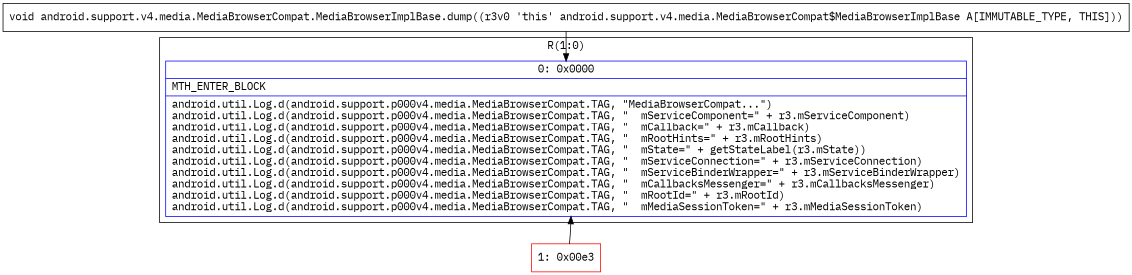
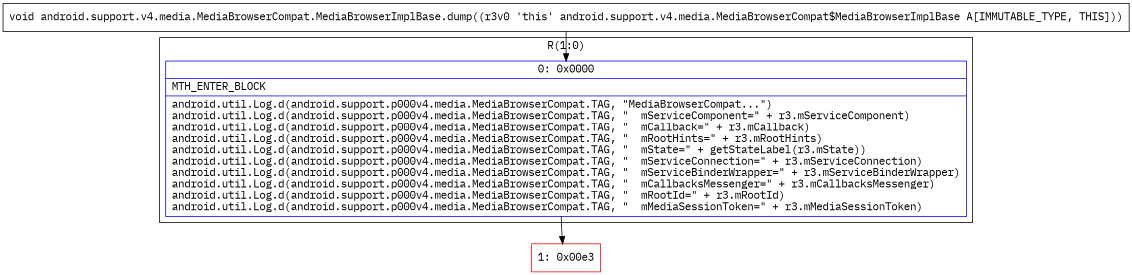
  digraph {
    fontname="IBM Plex Mono"
    node [shape=record fontname="IBM Plex Mono"]
    edge [fontname="IBM Plex Mono"]
    n1 [color=blue label="{0\:\ 0x0000|MTH_ENTER_BLOCK\l|android.util.Log.d(android.support.p000v4.media.MediaBrowserCompat.TAG, \"MediaBrowserCompat...\")\landroid.util.Log.d(android.support.p000v4.media.MediaBrowserCompat.TAG, \"  mServiceComponent=\" + r3.mServiceComponent)\landroid.util.Log.d(android.support.p000v4.media.MediaBrowserCompat.TAG, \"  mCallback=\" + r3.mCallback)\landroid.util.Log.d(android.support.p000v4.media.MediaBrowserCompat.TAG, \"  mRootHints=\" + r3.mRootHints)\landroid.util.Log.d(android.support.p000v4.media.MediaBrowserCompat.TAG, \"  mState=\" + getStateLabel(r3.mState))\landroid.util.Log.d(android.support.p000v4.media.MediaBrowserCompat.TAG, \"  mServiceConnection=\" + r3.mServiceConnection)\landroid.util.Log.d(android.support.p000v4.media.MediaBrowserCompat.TAG, \"  mServiceBinderWrapper=\" + r3.mServiceBinderWrapper)\landroid.util.Log.d(android.support.p000v4.media.MediaBrowserCompat.TAG, \"  mCallbacksMessenger=\" + r3.mCallbacksMessenger)\landroid.util.Log.d(android.support.p000v4.media.MediaBrowserCompat.TAG, \"  mRootId=\" + r3.mRootId)\landroid.util.Log.d(android.support.p000v4.media.MediaBrowserCompat.TAG, \"  mMediaSessionToken=\" + r3.mMediaSessionToken)\l}"]
    n2 [color=red label="{1\:\ 0x00e3}"]
    n3 [label="{void android.support.v4.media.MediaBrowserCompat.MediaBrowserImplBase.dump((r3v0 'this' android.support.v4.media.MediaBrowserCompat$MediaBrowserImplBase A[IMMUTABLE_TYPE, THIS])) }"]
    subgraph cluster_1 {
      label="R(1:0)"
      n1
    }
-   n2 -> n1
+   n1 -> n2
    n3 -> n1
  }
